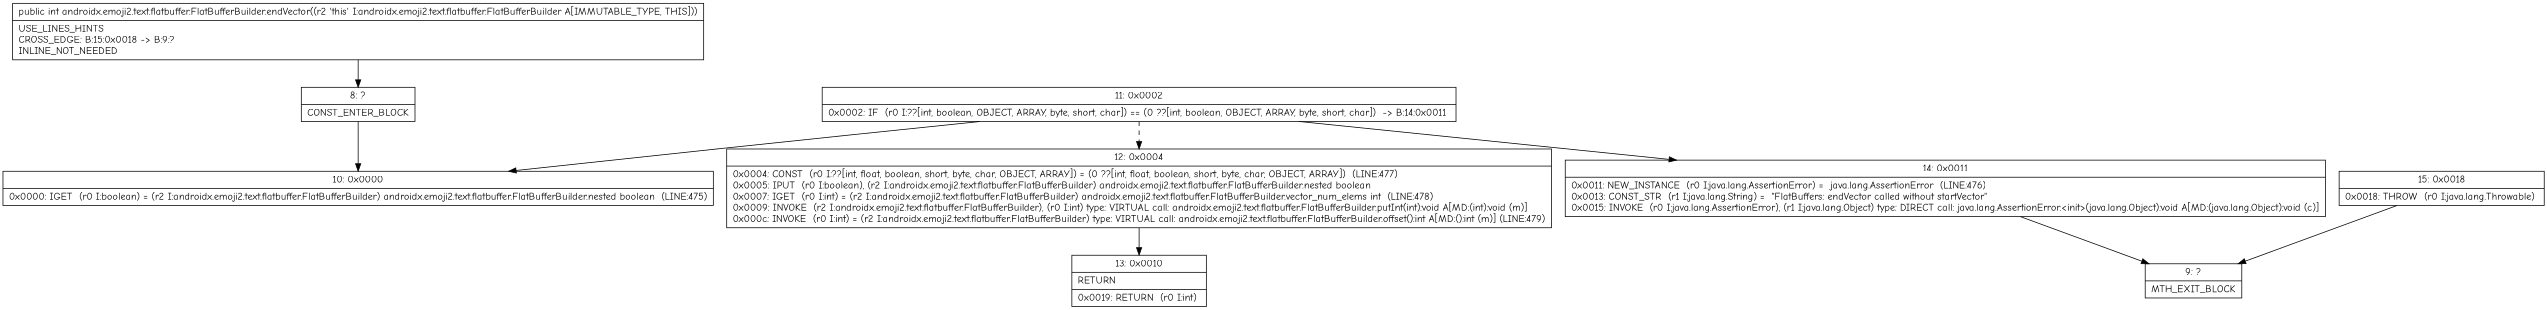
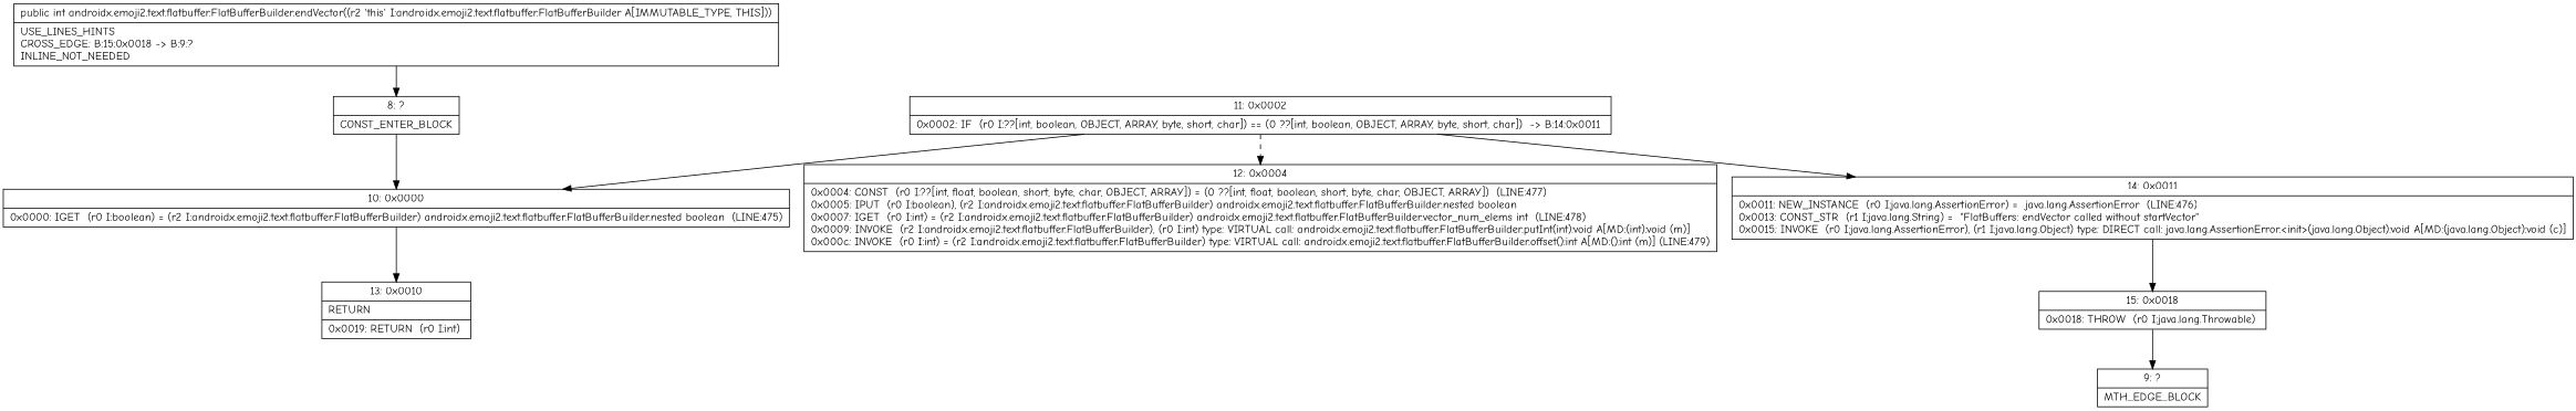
  digraph {
    fontname="Comic Neue"
    node [fontname="Comic Neue" shape=record]
    edge [fontname="Comic Neue"]
    n1 [label="{8\:\ ?|CONST_ENTER_BLOCK\l}"]
    n2 [label="{10\:\ 0x0000|0x0000: IGET  (r0 I:boolean) = (r2 I:androidx.emoji2.text.flatbuffer.FlatBufferBuilder) androidx.emoji2.text.flatbuffer.FlatBufferBuilder.nested boolean  (LINE:475)\l}"]
    n3 [label="{11\:\ 0x0002|0x0002: IF  (r0 I:??[int, boolean, OBJECT, ARRAY, byte, short, char]) == (0 ??[int, boolean, OBJECT, ARRAY, byte, short, char])  \-\> B:14:0x0011 \l}"]
    n4 [label="{12\:\ 0x0004|0x0004: CONST  (r0 I:??[int, float, boolean, short, byte, char, OBJECT, ARRAY]) = (0 ??[int, float, boolean, short, byte, char, OBJECT, ARRAY])  (LINE:477)\l0x0005: IPUT  (r0 I:boolean), (r2 I:androidx.emoji2.text.flatbuffer.FlatBufferBuilder) androidx.emoji2.text.flatbuffer.FlatBufferBuilder.nested boolean \l0x0007: IGET  (r0 I:int) = (r2 I:androidx.emoji2.text.flatbuffer.FlatBufferBuilder) androidx.emoji2.text.flatbuffer.FlatBufferBuilder.vector_num_elems int  (LINE:478)\l0x0009: INVOKE  (r2 I:androidx.emoji2.text.flatbuffer.FlatBufferBuilder), (r0 I:int) type: VIRTUAL call: androidx.emoji2.text.flatbuffer.FlatBufferBuilder.putInt(int):void A[MD:(int):void (m)]\l0x000c: INVOKE  (r0 I:int) = (r2 I:androidx.emoji2.text.flatbuffer.FlatBufferBuilder) type: VIRTUAL call: androidx.emoji2.text.flatbuffer.FlatBufferBuilder.offset():int A[MD:():int (m)] (LINE:479)\l}"]
    n5 [label="{14\:\ 0x0011|0x0011: NEW_INSTANCE  (r0 I:java.lang.AssertionError) =  java.lang.AssertionError  (LINE:476)\l0x0013: CONST_STR  (r1 I:java.lang.String) =  \"FlatBuffers: endVector called without startVector\" \l0x0015: INVOKE  (r0 I:java.lang.AssertionError), (r1 I:java.lang.Object) type: DIRECT call: java.lang.AssertionError.\<init\>(java.lang.Object):void A[MD:(java.lang.Object):void (c)]\l}"]
    n6 [label="{13\:\ 0x0010|RETURN\l|0x0019: RETURN  (r0 I:int) \l}"]
    n7 [label="{15\:\ 0x0018|0x0018: THROW  (r0 I:java.lang.Throwable) \l}"]
-   n8 [label="{9\:\ ?|MTH_EXIT_BLOCK\l}"]
+   n8 [label="{9\:\ ?|MTH_EDGE_BLOCK\l}"]
    n9 [label="{public int androidx.emoji2.text.flatbuffer.FlatBufferBuilder.endVector((r2 'this' I:androidx.emoji2.text.flatbuffer.FlatBufferBuilder A[IMMUTABLE_TYPE, THIS]))  | USE_LINES_HINTS\lCROSS_EDGE: B:15:0x0018 \-\> B:9:?\lINLINE_NOT_NEEDED\l}"]
    n1 -> n2
    n3 -> n2
    n3 -> n4 [style=dashed]
    n3 -> n5
-   n4 -> n6
-   n5 -> n8
+   n2 -> n6
+   n5 -> n7
    n7 -> n8
    n9 -> n1
  }
